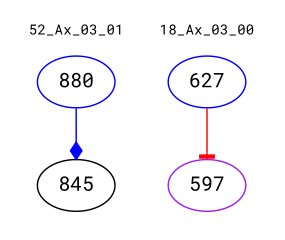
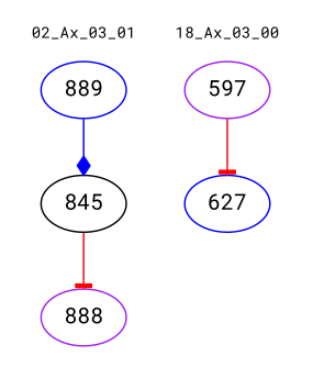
  digraph {
    fontname="Roboto Mono"
    node [color=blue fontname="Roboto Mono"]
    edge [arrowhead=tee color=red fontname="Roboto Mono"]
-   n1 [label=880]
+   n1 [label=889]
    n2 [color=black label=845]
+   n3 [color=purple label=888]
    n4 [color=purple label=597]
    n5 [label=627]
    subgraph cluster_1 {
      color=white
      fontsize=10
-     label="52_Ax_03_01"
+     label="02_Ax_03_01"
      n1
      n2
+     n3
    }
    subgraph cluster_2 {
      color=white
      fontsize=10
      label="18_Ax_03_00"
      n4
      n5
    }
    n1 -> n2 [arrowhead=diamond color=blue]
-   n5 -> n4
+   n2 -> n3
+   n4 -> n5
  }
